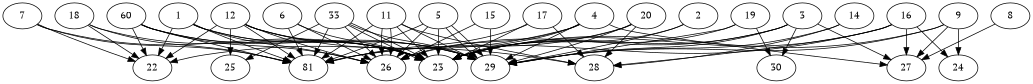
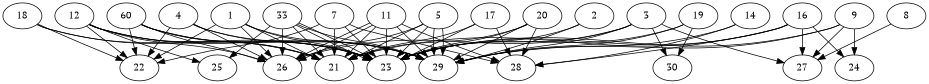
  digraph {
    fontname="PT Serif"
    node [alpha=0.12 fontname="PT Serif"]
    edge [fontname="PT Serif"]
    1 [alpha=0.13 expect_size=36575232]
-   21 [alpha=0.06 expect_size=27277312 label=81]
+   21 [alpha=0.06 expect_size=27277312]
    22 [alpha=0.03 expect_size=12973056]
    23 [alpha=0.08 expect_size=40740864]
    26 [alpha=0.08 expect_size=12712960]
    29 [alpha=0.13 expect_size=20567040]
    2 [alpha=0.14 expect_size=25499648]
    3 [alpha=0.08 expect_size=22983680]
    27 [alpha=0.17 expect_size=40720384]
    30 [alpha=0.05 expect_size=24037376]
    4 [alpha=0.15 expect_size=6332416]
    5 [alpha=0.10 expect_size=48528384]
-   6 [alpha=0.04 expect_size=23805952]
    7 [alpha=0.06 expect_size=48047104]
    28 [alpha=0.19 expect_size=21212160]
    8 [alpha=0.05 expect_size=32777216]
    9 [alpha=0.03 expect_size=34928640]
    24 [alpha=0.13 expect_size=44015616]
    n19 [alpha=0.09 expect_size=48409600 label=60]
    11 [alpha=0.14 expect_size=7944192]
    12 [expect_size=39750656]
    25 [alpha=0.16 expect_size=32130048]
    n23 [alpha=0.01 expect_size=25304064 label=33]
    14 [alpha=0.15 expect_size=43691008]
-   15 [expect_size=33019904]
    16 [expect_size=10541056]
    17 [expect_size=19868672]
    18 [alpha=0.20 expect_size=34471936]
    19 [alpha=0.01 expect_size=47322112]
    20 [alpha=0.17 expect_size=6335488]
    1 -> 21
    1 -> 22
    1 -> 23
    1 -> 26
    1 -> 29
    2 -> 23
    2 -> 29
    3 -> 23
    3 -> 26
    3 -> 29
    3 -> 27
    3 -> 30
    4 -> 22
    4 -> 23
    4 -> 26
    4 -> 29
-   4 -> 27
    5 -> 21
    5 -> 23
    5 -> 26
    5 -> 29
    5 -> 29
-   6 -> 21
-   6 -> 23
-   6 -> 26
    7 -> 21
    7 -> 22
    7 -> 23
-   12 -> 28
+   7 -> 28
    8 -> 27
    9 -> 23
    9 -> 29
    9 -> 27
    9 -> 24
    n19 -> 21
    n19 -> 22
    n19 -> 23
    n19 -> 26
    n19 -> 29
    11 -> 21
    11 -> 23
    11 -> 26
    11 -> 26
    11 -> 29
    11 -> 28
    12 -> 21
    12 -> 22
    12 -> 23
    12 -> 26
    12 -> 29
    12 -> 25
    n23 -> 21
    n23 -> 23
    n23 -> 23
    n23 -> 26
    n23 -> 29
    n23 -> 25
    14 -> 29
    14 -> 28
-   15 -> 26
-   15 -> 29
    16 -> 21
    16 -> 23
    16 -> 27
    16 -> 28
    16 -> 24
    17 -> 21
    17 -> 23
    17 -> 28
    18 -> 21
    18 -> 22
    18 -> 23
    19 -> 23
    19 -> 29
    19 -> 30
    20 -> 21
    20 -> 23
    20 -> 29
    20 -> 28
  }
